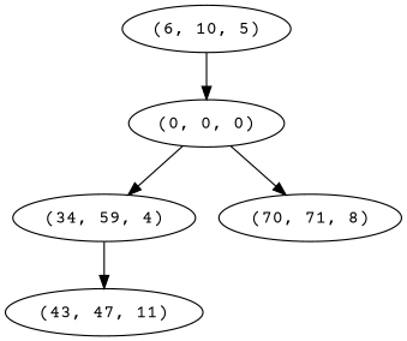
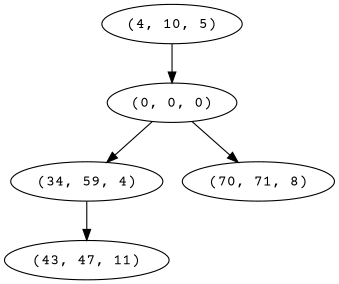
  digraph {
    fontname="Courier Prime"
    node [fontname="Courier Prime"]
    edge [fontname="Courier Prime"]
    "(0, 0, 0)"
    "(34, 59, 4)"
    n3 [label="(70, 71, 8)"]
-   "(6, 10, 5)"
+   "(6, 10, 5)" [label="(4, 10, 5)"]
    "(43, 47, 11)"
    "(0, 0, 0)" -> "(34, 59, 4)"
    "(0, 0, 0)" -> n3
    "(34, 59, 4)" -> "(43, 47, 11)"
    "(6, 10, 5)" -> "(0, 0, 0)"
  }
